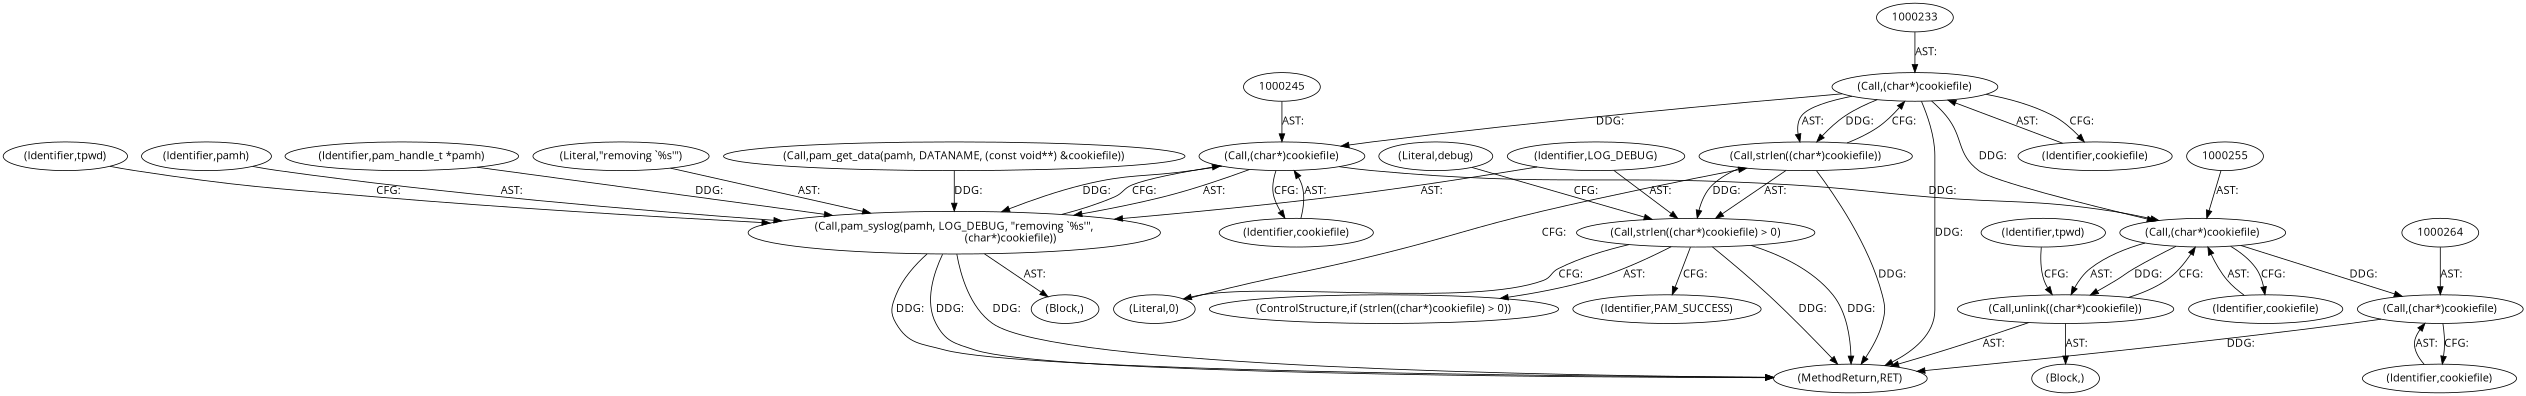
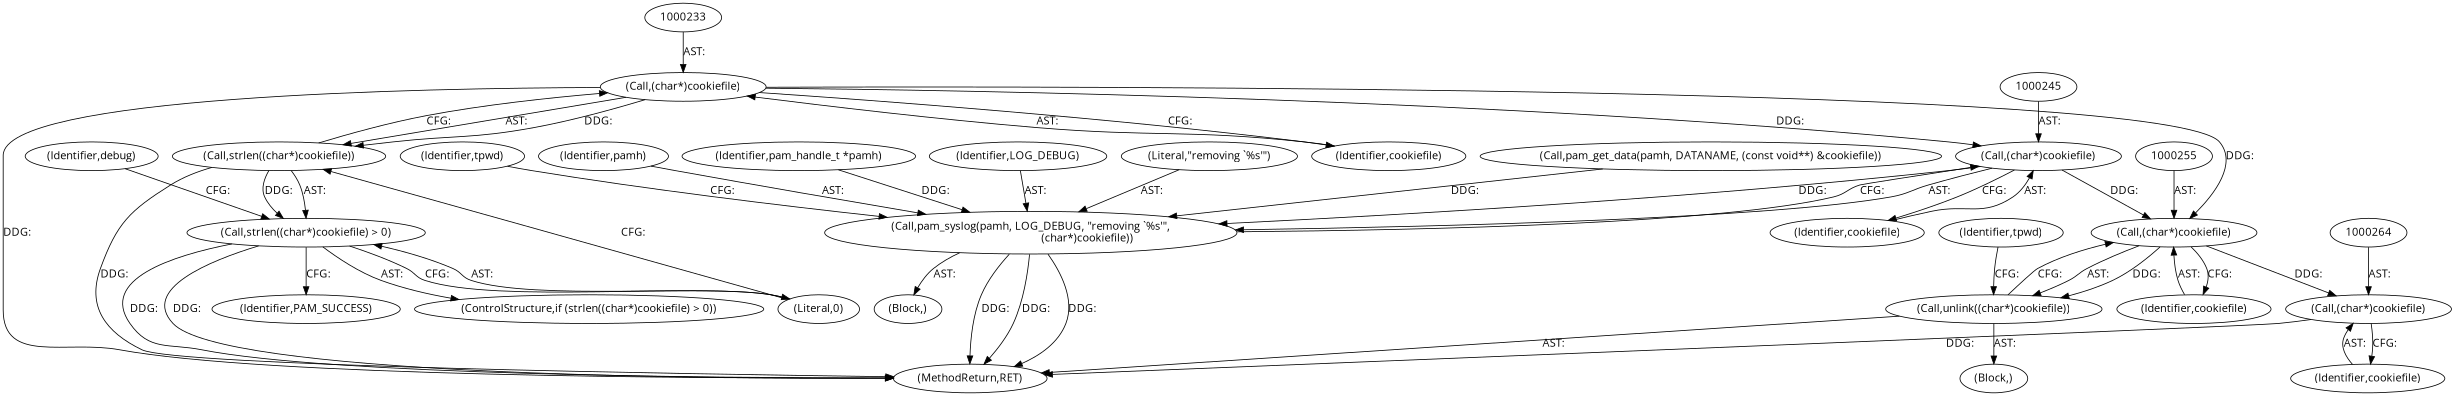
  digraph {
    fontname="Open Sans"
    node [fontname="Open Sans"]
    edge [fontname="Open Sans"]
    n1 [label="(Call,(char*)cookiefile)"]
    n2 [label="(Call,strlen((char*)cookiefile))"]
    n3 [label="(Call,(char*)cookiefile)"]
    n4 [label="(Call,(char*)cookiefile)"]
    n5 [label="(MethodReturn,RET)"]
    n6 [label="(Identifier,cookiefile)"]
    n7 [label="(Call,strlen((char*)cookiefile) > 0)"]
    n8 [label="(Call,pam_syslog(pamh, LOG_DEBUG, \"removing `%s'\",\n                                      (char*)cookiefile))"]
    n9 [label="(Identifier,cookiefile)"]
    n10 [label="(Call,unlink((char*)cookiefile))"]
    n11 [label="(Call,(char*)cookiefile)"]
    n12 [label="(Identifier,cookiefile)"]
    n13 [label="(ControlStructure,if (strlen((char*)cookiefile) > 0))"]
    n14 [label="(Literal,0)"]
    n15 [label="(Identifier,PAM_SUCCESS)"]
    n16 [label="(Block,)"]
    n17 [label="(Block,)"]
    n18 [label="(Identifier,cookiefile)"]
    n19 [label="(Identifier,LOG_DEBUG)"]
    n20 [label="(Literal,\"removing `%s'\")"]
    n21 [label="(Call,pam_get_data(pamh, DATANAME, (const void**) &cookiefile))"]
    n22 [label="(Identifier,tpwd)"]
    n23 [label="(Identifier,tpwd)"]
    n24 [label="(Identifier,pamh)"]
-   n25 [label="(Literal,debug)"]
+   n25 [label="(Identifier,debug)"]
    n26 [label="(Identifier,pam_handle_t *pamh)"]
    1000233
    1000245
    1000255
    1000264
    n1 -> n2 [label="AST: "]
    n1 -> n2 [label="DDG: "]
    n1 -> n3 [label="DDG: "]
    n1 -> n4 [label="DDG: "]
    n1 -> n5 [label="DDG: "]
    n1 -> n6 [label="CFG: "]
    n2 -> n1 [label="CFG: "]
    n2 -> n5 [label="DDG: "]
    n2 -> n7 [label="AST: "]
    n2 -> n7 [label="DDG: "]
    n3 -> n4 [label="DDG: "]
    n3 -> n8 [label="AST: "]
    n3 -> n8 [label="DDG: "]
    n3 -> n9 [label="CFG: "]
    n4 -> n10 [label="AST: "]
    n4 -> n10 [label="DDG: "]
    n4 -> n11 [label="DDG: "]
    n4 -> n12 [label="CFG: "]
    n6 -> n1 [label="AST: "]
    n7 -> n5 [label="DDG: "]
    n7 -> n5 [label="DDG: "]
    n7 -> n13 [label="AST: "]
    n7 -> n14 [label="CFG: "]
    n7 -> n15 [label="CFG: "]
    n8 -> n3 [label="CFG: "]
    n8 -> n5 [label="DDG: "]
    n8 -> n5 [label="DDG: "]
    n8 -> n5 [label="DDG: "]
    n8 -> n16 [label="AST: "]
    n9 -> n3 [label="AST: "]
    n10 -> n4 [label="CFG: "]
    n10 -> n5 [label="AST: "]
    n10 -> n17 [label="AST: "]
    n11 -> n5 [label="DDG: "]
    n11 -> n18 [label="CFG: "]
    n12 -> n4 [label="AST: "]
    n14 -> n2 [label="CFG: "]
-   n19 -> n7 [label="AST: "]
+   n14 -> n7 [label="AST: "]
    n18 -> n11 [label="AST: "]
    n19 -> n8 [label="AST: "]
    n20 -> n8 [label="AST: "]
    n21 -> n8 [label="DDG: "]
    n22 -> n10 [label="CFG: "]
    n23 -> n8 [label="CFG: "]
    n24 -> n8 [label="AST: "]
    n25 -> n7 [label="CFG: "]
    n26 -> n8 [label="DDG: "]
    1000233 -> n1 [label="AST: "]
    1000245 -> n3 [label="AST: "]
    1000255 -> n4 [label="AST: "]
    1000264 -> n11 [label="AST: "]
  }
